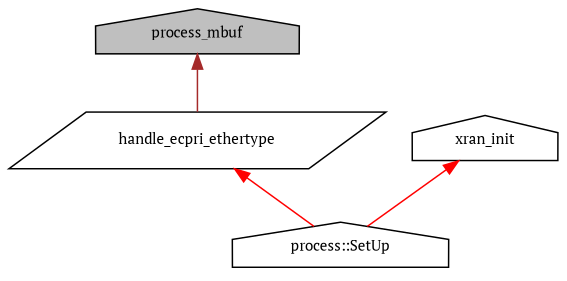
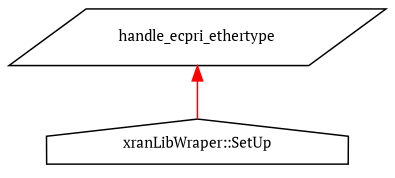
  digraph {
    fontname="PT Serif"
    rankdir=TB
    node [color=black fillcolor=white fontname="PT Serif" fontsize=10 shape=house style=filled]
    edge [color=red dir=back fontname="PT Serif" fontsize=10 labelfontname=Helvetica labelfontsize=10 style=solid]
-   n1 [fillcolor=grey75 fontcolor=black height=0.2 label=process_mbuf width=0.4]
    n2 [height=0.2 label=handle_ecpri_ethertype shape=parallelogram width=0.4]
-   n3 [height=0.2 label="process::SetUp" width=0.4]
-   n4 [height=0.2 label=xran_init width=0.4]
-   n1 -> n2 [color=brown]
+   n3 [height=0.2 label="xranLibWraper::SetUp" width=0.4]
    n2 -> n3
-   n4 -> n3
  }
